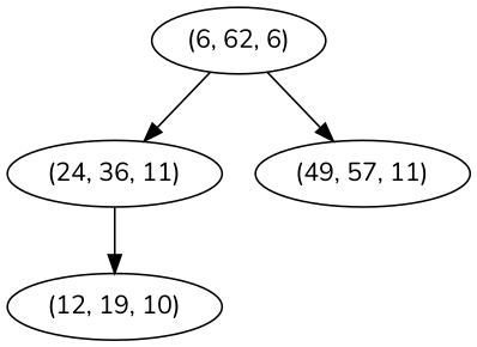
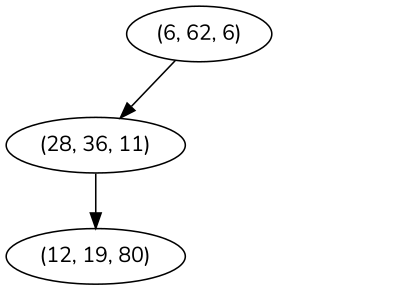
  digraph {
    fontname=Nunito
    node [fontname=Nunito]
    edge [fontname=Nunito]
    "(6, 62, 6)"
-   "(28, 36, 11)" [label="(24, 36, 11)"]
-   "(49, 57, 11)"
-   "(12, 19, 10)"
+   "(28, 36, 11)"
+   "(12, 19, 10)" [label="(12, 19, 80)"]
    "(6, 62, 6)" -> "(28, 36, 11)"
-   "(6, 62, 6)" -> "(49, 57, 11)"
    "(28, 36, 11)" -> "(12, 19, 10)"
  }
